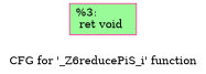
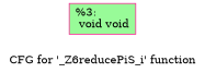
  digraph {
    label="CFG for '_Z6reducePiS_i' function"
    rankdir=LR
-   n1 [color=deeppink fillcolor=palegreen label="{%3:\l  ret void\l}" shape=record style=filled]
+   n1 [color=deeppink fillcolor=palegreen label="{%3:\l  void void\l}" shape=record style=filled]
  }
